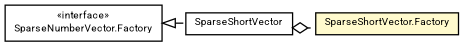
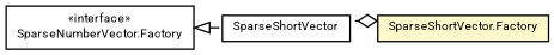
  digraph {
    nodesep=0.15
    rankdir=LR
    ranksep=0.25
    node [fontcolor=black fontname=Roboto fontsize=8 margin=0 shape=plaintext]
    edge [color=black dir=back fontname=Roboto fontsize=7 labelfontname=Roboto labelfontsize=7]
    n1 [height=0 label=<<table title="de.lmu.ifi.dbs.elki.data.SparseNumberVector.Factory" border="0" cellborder="1" cellspacing="0" cellpadding="2" href="SparseNumberVector.Factory.html" target="_parent"> 		<tr><td><table border="0" cellspacing="0" cellpadding="1"> 		<tr><td align="center" balign="center"> &#171;interface&#187; </td></tr> 		<tr><td align="center" balign="center"> <font face="Roboto">SparseNumberVector.Factory</font> </td></tr> 		</table></td></tr> 		</table>> width=0]
    n2 [height=0 label=<<table title="de.lmu.ifi.dbs.elki.data.SparseShortVector" border="0" cellborder="1" cellspacing="0" cellpadding="2" href="SparseShortVector.html" target="_parent"> 		<tr><td><table border="0" cellspacing="0" cellpadding="1"> 		<tr><td align="center" balign="center"> <font face="Roboto">SparseShortVector</font> </td></tr> 		</table></td></tr> 		</table>> width=0]
    n3 [height=0 label=<<table title="de.lmu.ifi.dbs.elki.data.SparseShortVector.Factory" border="0" cellborder="1" cellspacing="0" cellpadding="2" bgcolor="lemonChiffon" href="SparseShortVector.Factory.html" target="_parent"> 		<tr><td><table border="0" cellspacing="0" cellpadding="1"> 		<tr><td align="center" balign="center"> <font face="Roboto">SparseShortVector.Factory</font> </td></tr> 		</table></td></tr> 		</table>> width=0]
    n1 -> n2 [arrowtail=empty style=dashed weight=9]
-   n2 -> n3 [arrowhead=none arrowtail=ediamond style=dotted weight=4]
+   n3 -> n2 [arrowhead=none arrowtail=ediamond style=dotted weight=4]
  }
